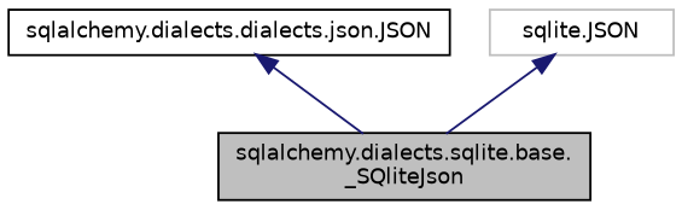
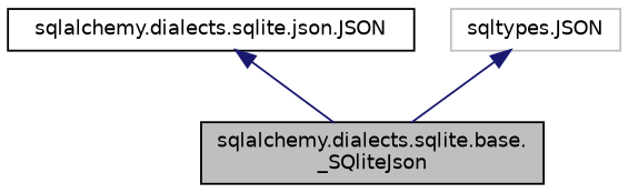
  digraph {
    node [color=black fillcolor=white fontname=Helvetica fontsize=10 shape=record style=filled]
    edge [color=midnightblue dir=back fontname=Helvetica fontsize=10 labelfontname=Helvetica labelfontsize=10 style=solid]
    n1 [fillcolor=grey75 fontcolor=black height=0.2 label="sqlalchemy.dialects.sqlite.base.\l_SQliteJson" width=0.4]
-   n2 [height=0.2 label="sqlalchemy.dialects.dialects.json.JSON" width=0.4]
-   n3 [color=grey75 height=0.2 label="sqlite.JSON" width=0.4]
+   n2 [height=0.2 label="sqlalchemy.dialects.sqlite.json.JSON" width=0.4]
+   n3 [color=grey75 height=0.2 label="sqltypes.JSON" width=0.4]
    n2 -> n1
    n3 -> n1
  }
